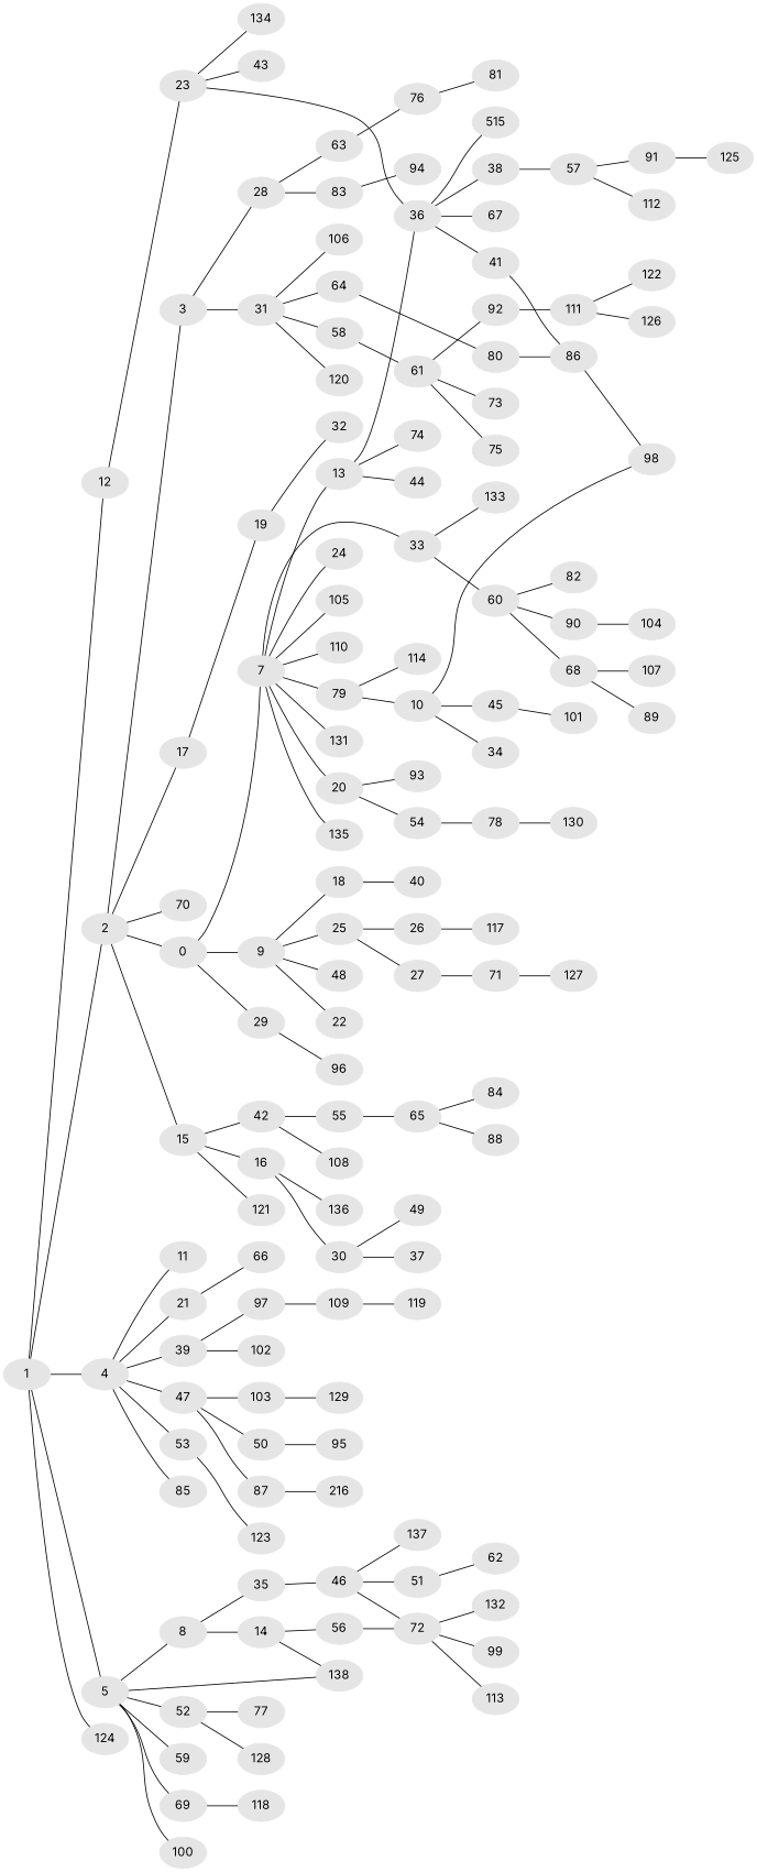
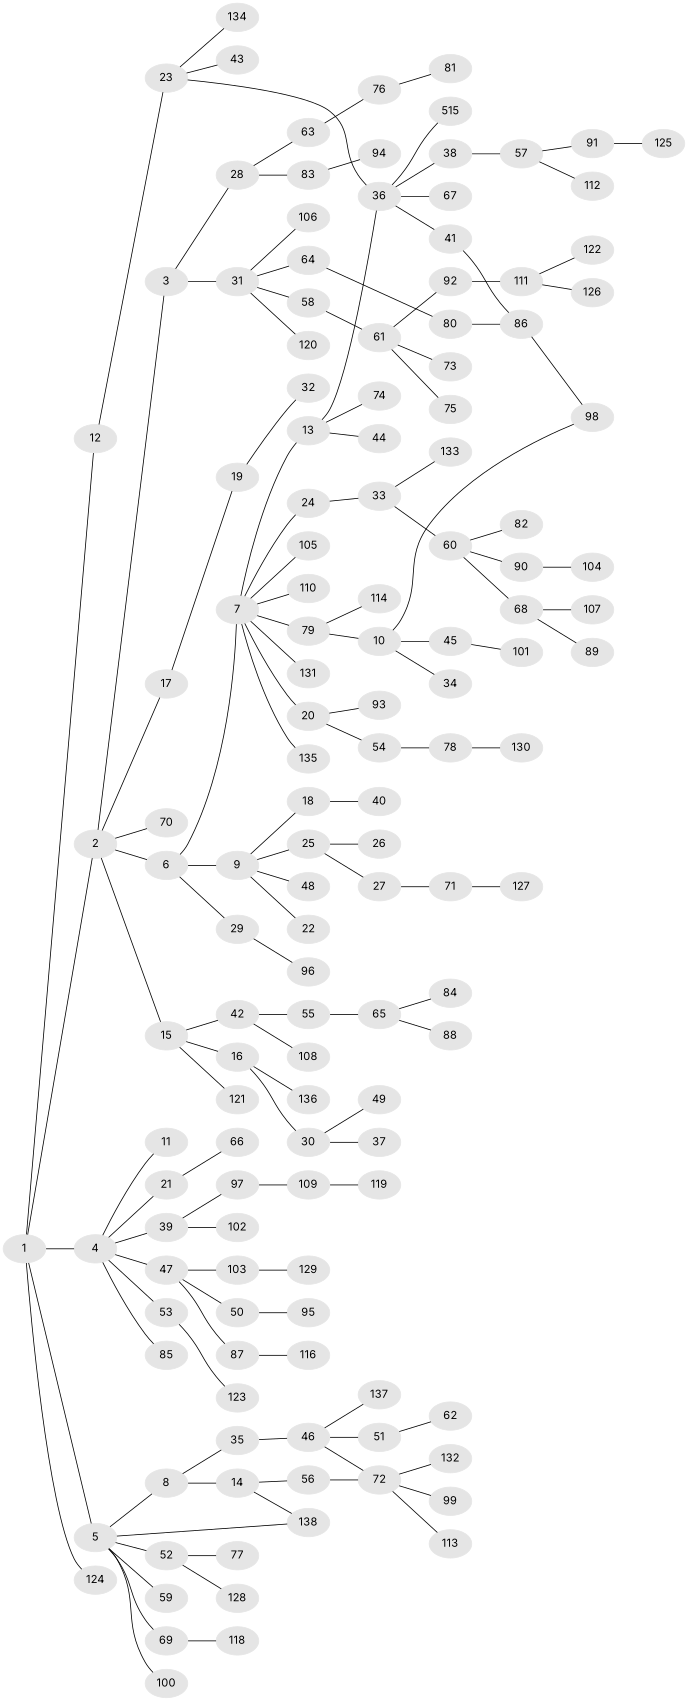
  graph {
    fontname=Inter
    rankdir=LR
    node [color=gray90 fontname=Inter style=filled]
    edge [fontname=Inter]
    1
    2
    4
    5
    12
    124
    3
-   6 [label=0]
+   6
    15
    17
    70
    11
    21
    39
    47
    53
    85
    8
    52
    59
    69
    100
    138
    23
    28
    31
    7
    9
    29
    16
    42
    121
    19
    63
    83
    58
    64
    106
    120
    66
    97
    102
    50
    87
    103
    123
    14
    35
    77
    128
    118
    13
    20
    24
    33
    79
    105
    110
    131
    135
    18
    22
    25
    48
    96
    10
    34
    45
    98
    36
    44
    74
    54
    93
    60
    133
    114
    56
    46
    40
    26
    27
    101
    43
    134
    38
    41
    67
    n89 [label=515]
    72
    30
    136
    55
    108
    37
    49
    32
    78
-   117
    71
    127
    76
    94
    61
    80
    68
    82
    90
    51
    137
    57
    86
    91
    112
    109
    65
    62
    99
    113
    132
    95
-   116 [label=216]
+   116
    129
    130
    84
    88
    125
    73
    75
    92
    89
    107
    104
    111
    81
    122
    126
    119
    1 -- 2
    1 -- 4
    1 -- 5
    1 -- 12
    1 -- 124
    2 -- 3
    2 -- 6
    2 -- 15
    2 -- 17
    2 -- 70
    4 -- 11
    4 -- 21
    4 -- 39
    4 -- 47
    4 -- 53
    4 -- 85
    5 -- 8
    5 -- 52
    5 -- 59
    5 -- 69
    5 -- 100
    5 -- 138
    12 -- 23
    3 -- 28
    3 -- 31
    6 -- 7
    6 -- 9
    6 -- 29
    15 -- 16
    15 -- 42
    15 -- 121
    17 -- 19
    21 -- 66
    39 -- 97
    39 -- 102
    47 -- 50
    47 -- 87
    47 -- 103
    53 -- 123
    8 -- 14
    8 -- 35
    52 -- 77
    52 -- 128
    69 -- 118
    23 -- 36
    23 -- 43
    23 -- 134
    28 -- 63
    28 -- 83
    31 -- 58
    31 -- 64
    31 -- 106
    31 -- 120
    7 -- 13
    7 -- 20
    7 -- 24
-   7 -- 33
+   24 -- 33
    7 -- 79
    7 -- 105
    7 -- 110
    7 -- 131
    7 -- 135
    9 -- 18
    9 -- 22
    9 -- 25
    9 -- 48
    29 -- 96
    16 -- 30
    16 -- 136
    42 -- 55
    42 -- 108
    19 -- 32
    63 -- 76
    83 -- 94
    58 -- 61
    64 -- 80
    97 -- 109
    50 -- 95
    87 -- 116
    103 -- 129
    14 -- 138
    14 -- 56
    35 -- 46
    13 -- 36
    13 -- 44
    13 -- 74
    20 -- 54
    20 -- 93
    33 -- 60
    33 -- 133
    79 -- 10
    79 -- 114
    18 -- 40
    25 -- 26
    25 -- 27
    10 -- 34
    10 -- 45
    10 -- 98
    45 -- 101
    36 -- 38
    36 -- 41
    36 -- 67
    36 -- n89
    54 -- 78
    60 -- 68
    60 -- 82
    60 -- 90
    56 -- 72
    46 -- 72
    46 -- 51
    46 -- 137
-   26 -- 117
    27 -- 71
    38 -- 57
    41 -- 86
    72 -- 99
    72 -- 113
    72 -- 132
    30 -- 37
    30 -- 49
    55 -- 65
    78 -- 130
    71 -- 127
    76 -- 81
    61 -- 73
    61 -- 75
    61 -- 92
    80 -- 86
    68 -- 89
    68 -- 107
    90 -- 104
    51 -- 62
    57 -- 91
    57 -- 112
    86 -- 98
    91 -- 125
    109 -- 119
    65 -- 84
    65 -- 88
    92 -- 111
    111 -- 122
    111 -- 126
  }
